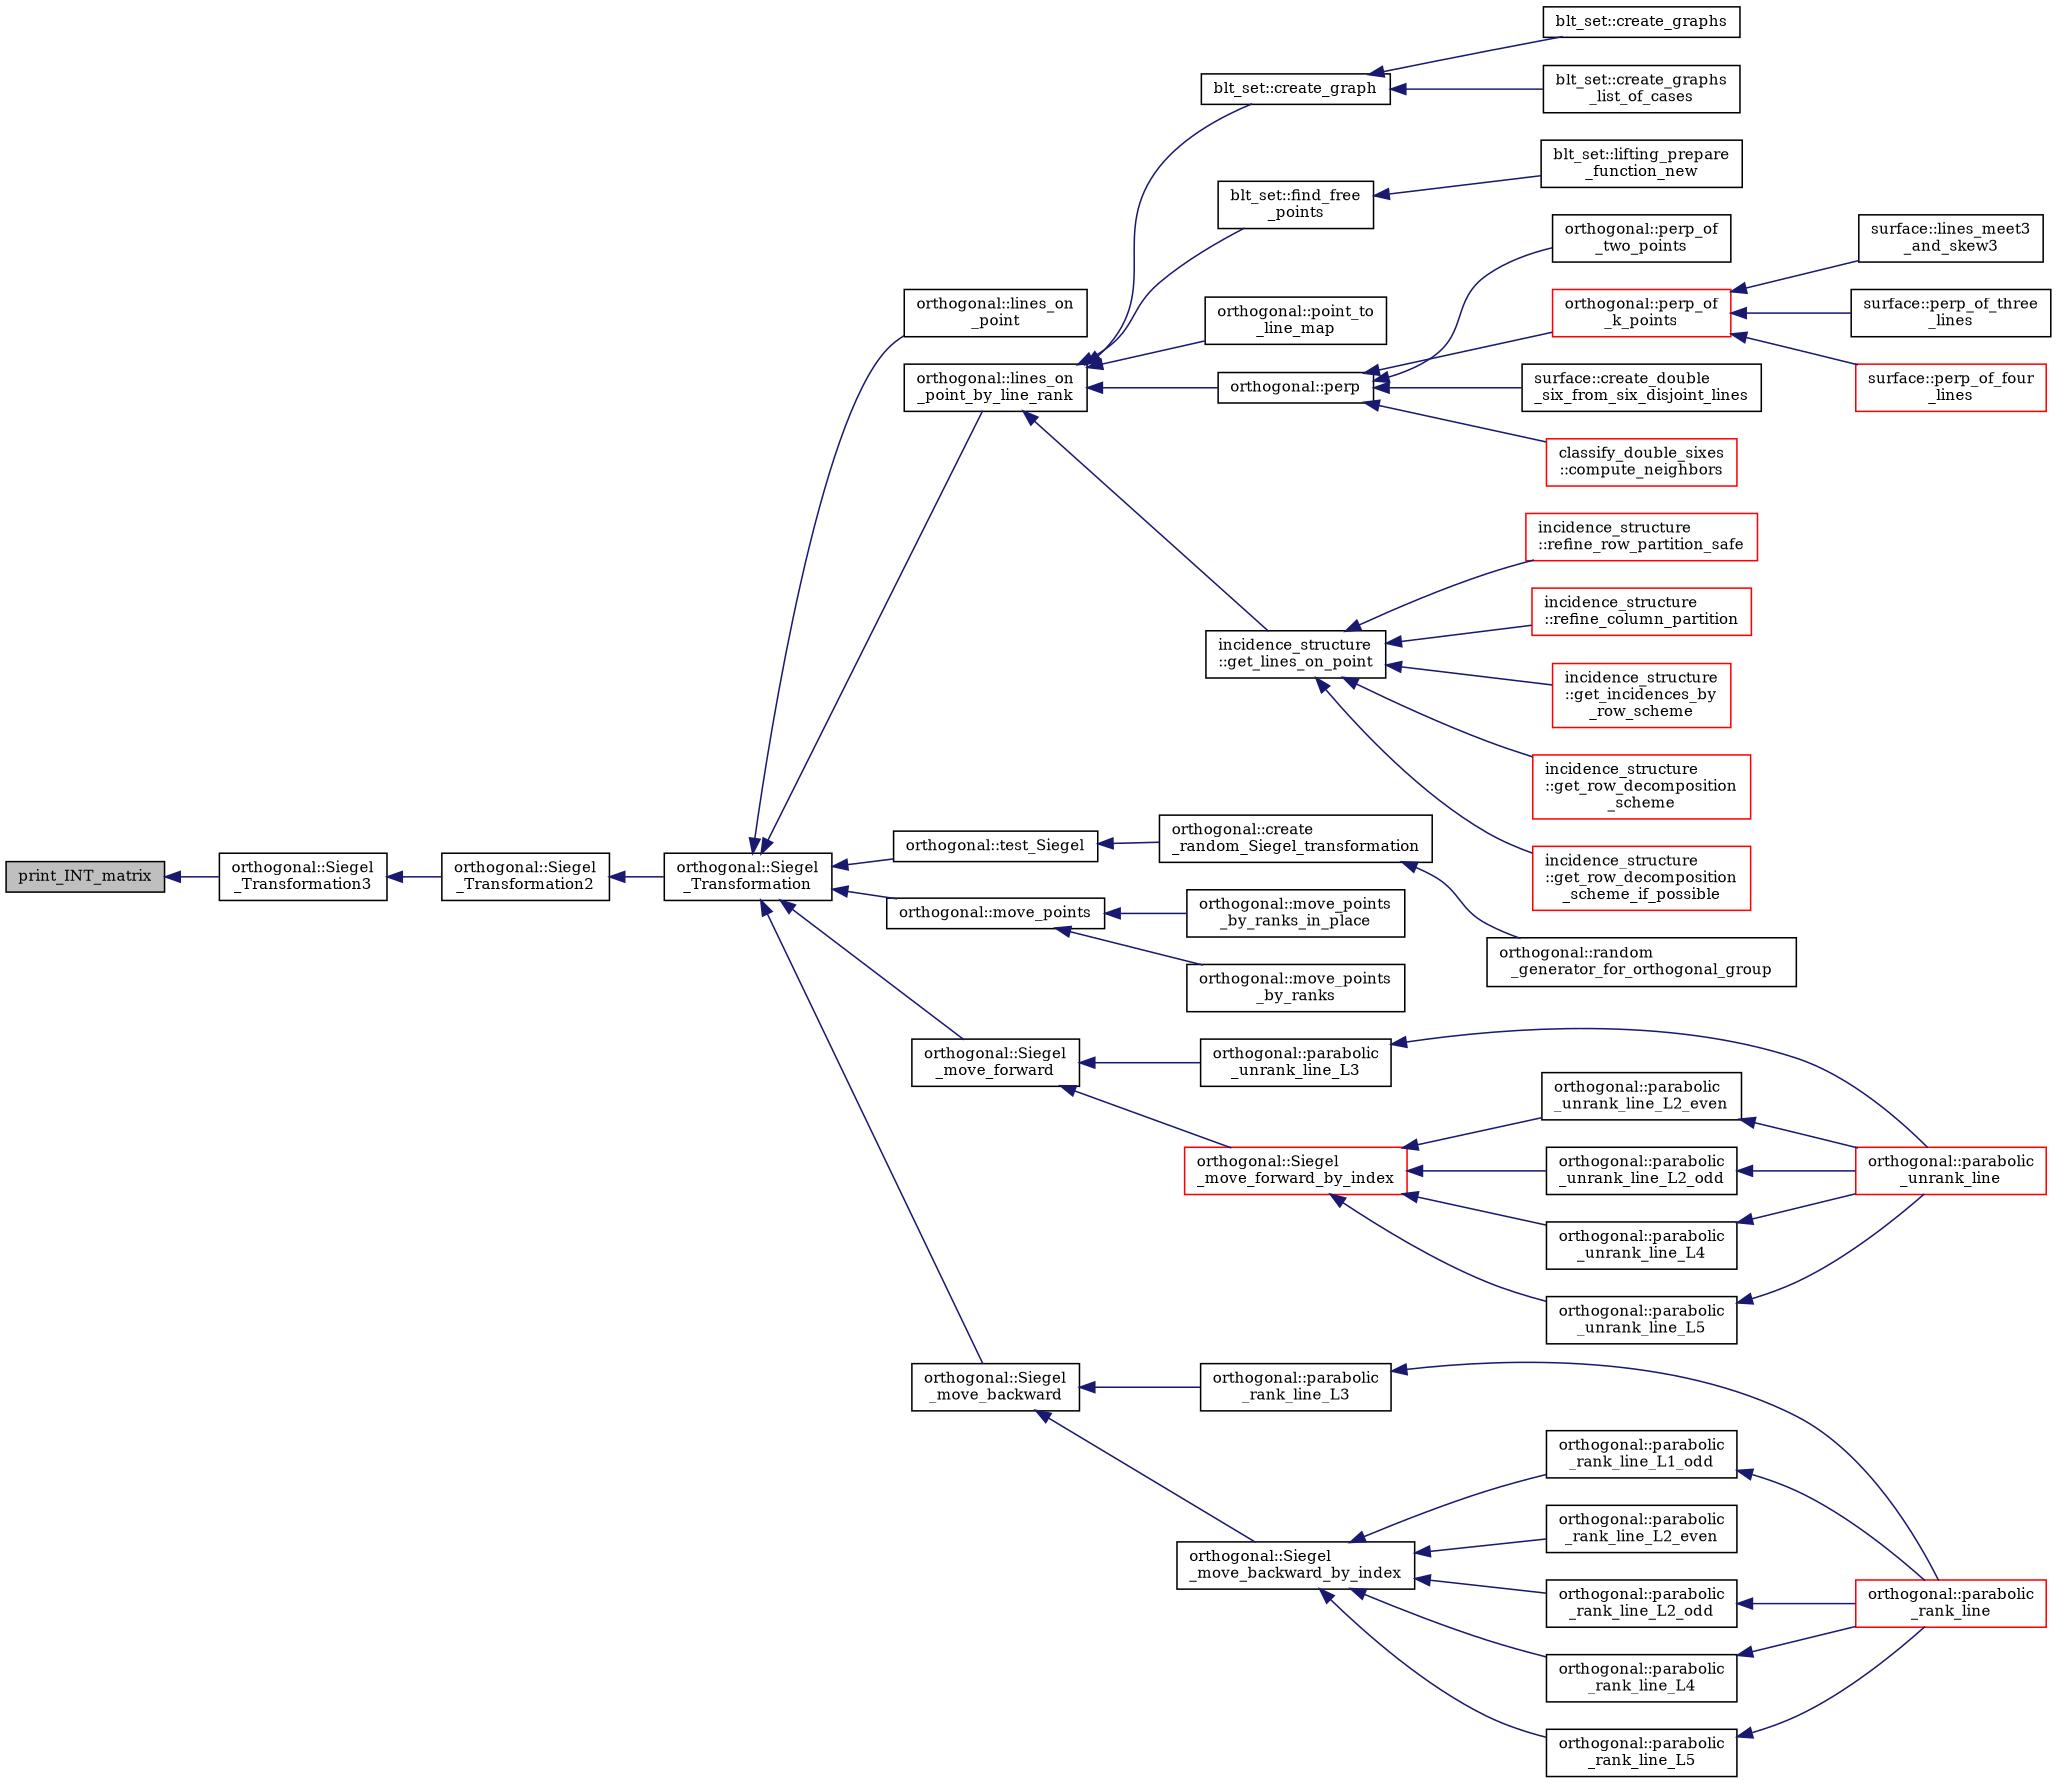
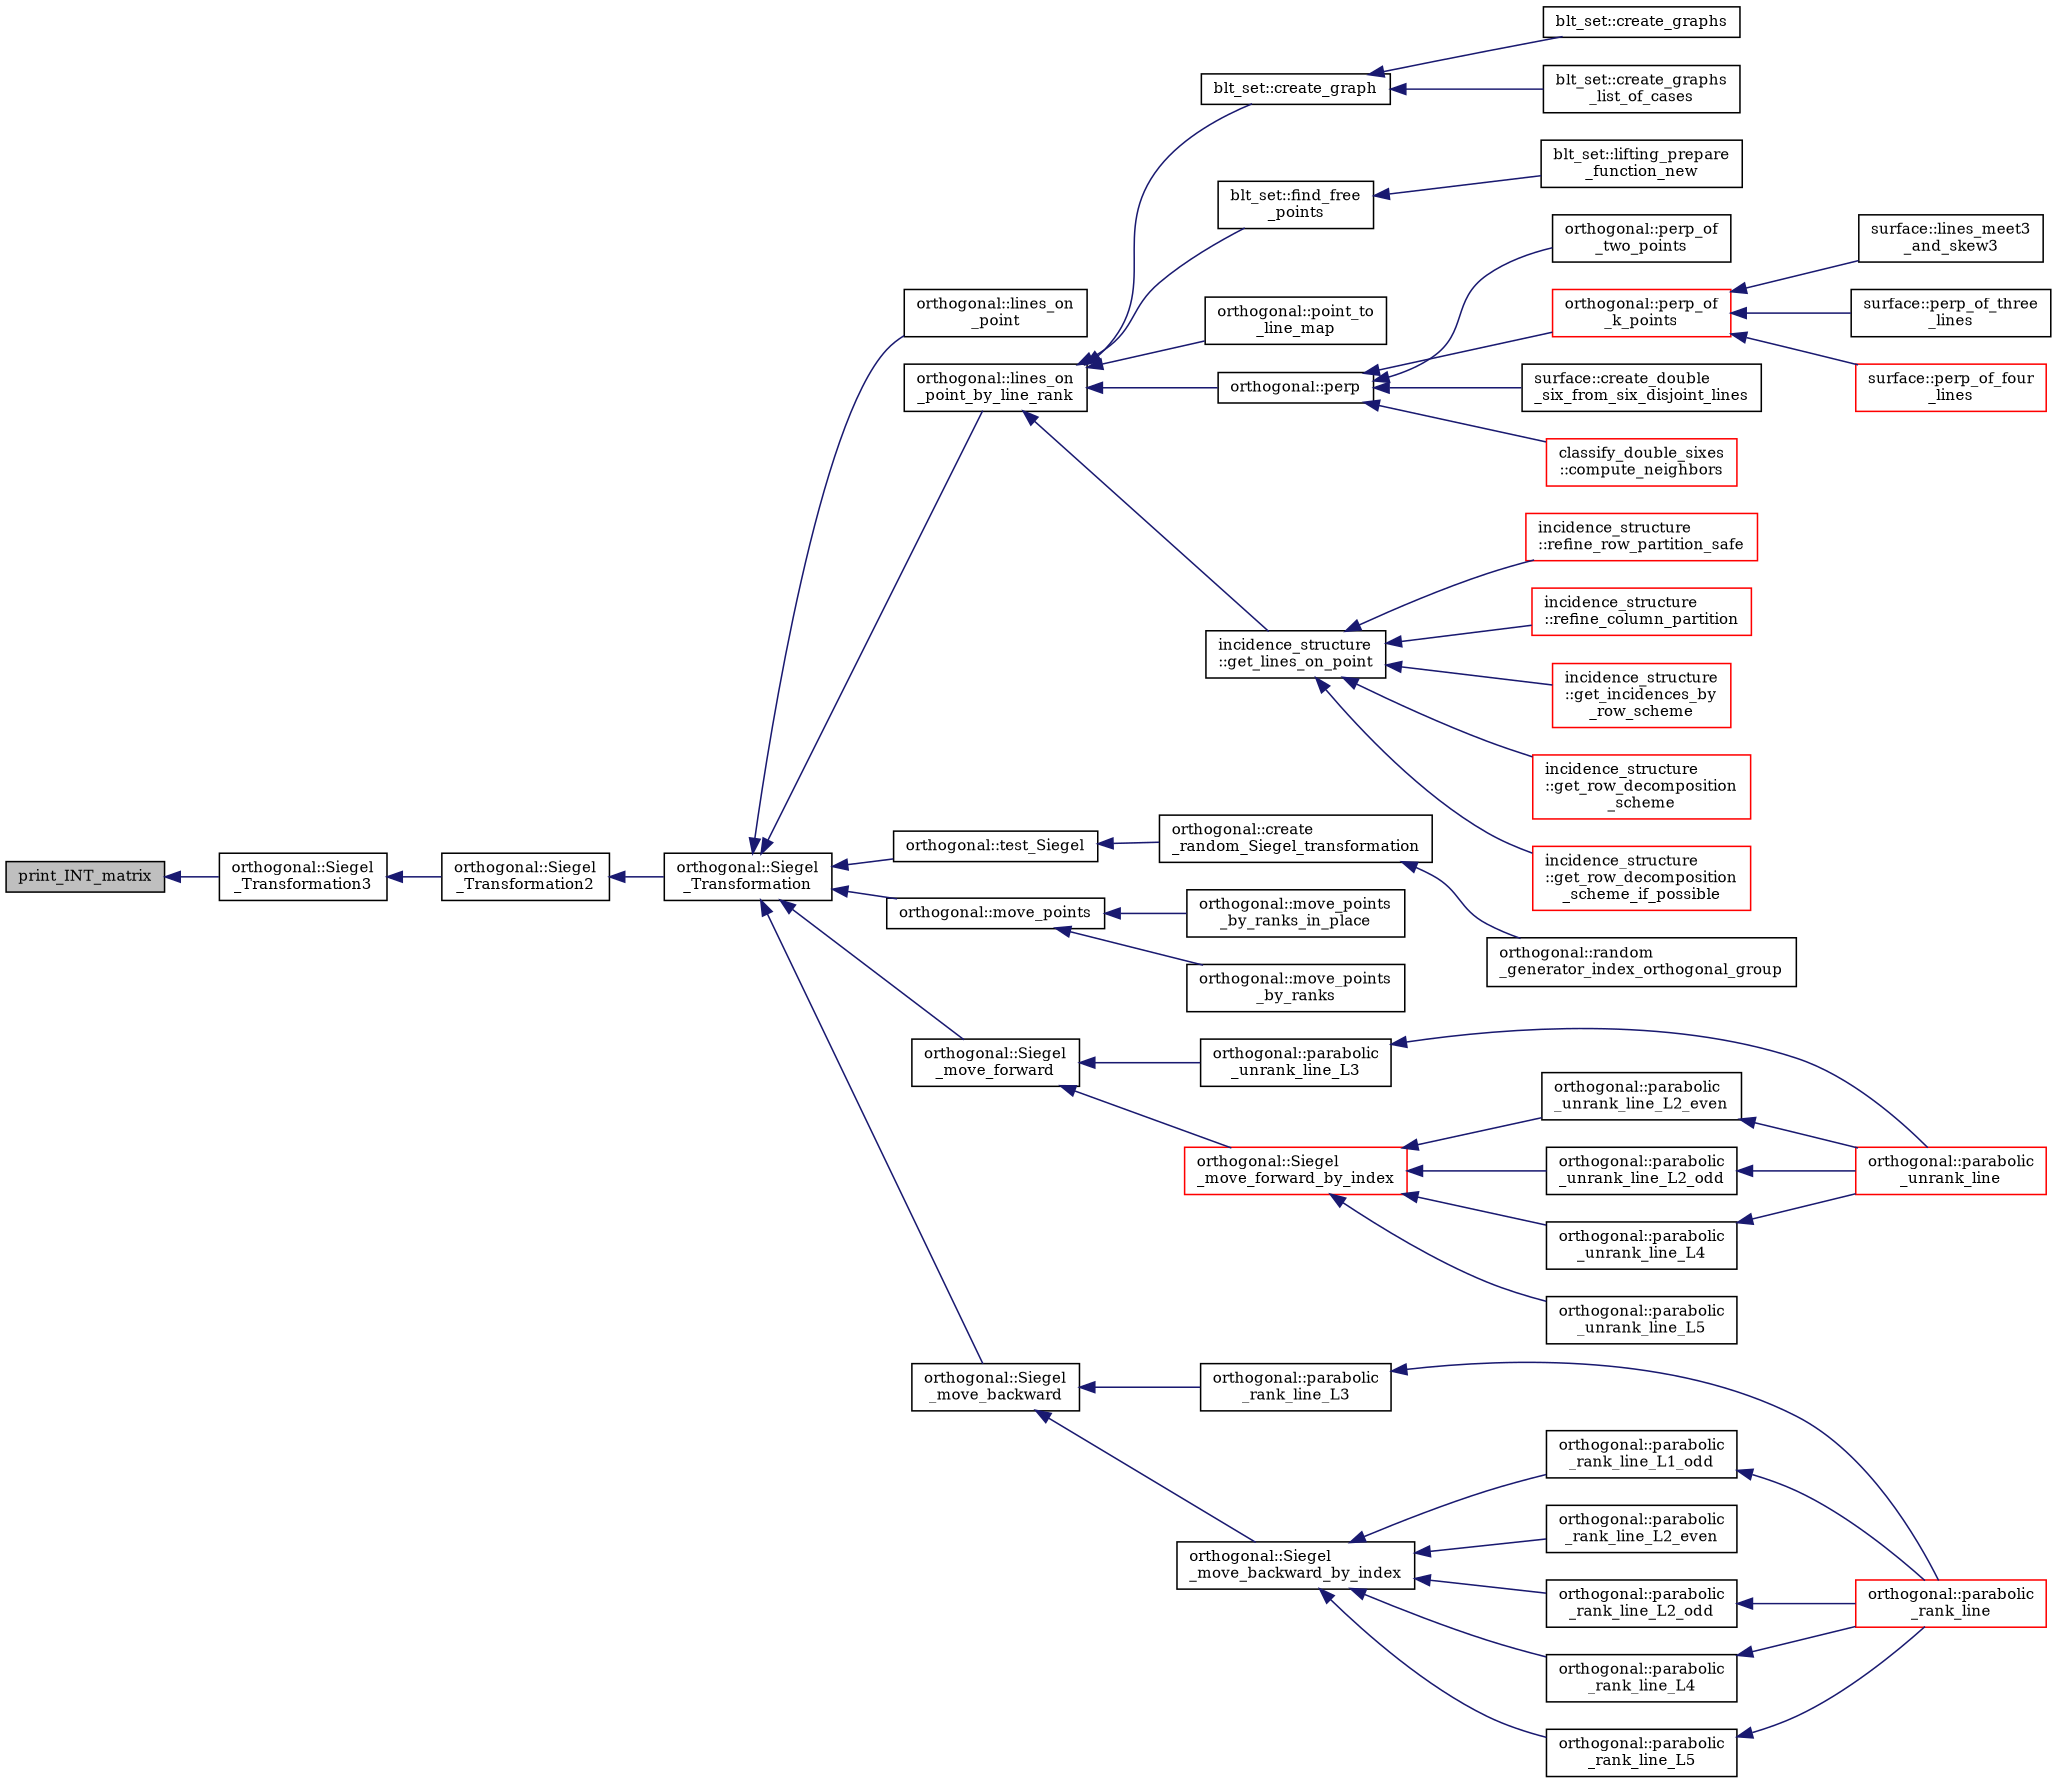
  digraph {
    fontname="DejaVu Serif"
    rankdir=LR
    node [color=black fillcolor=white fontname="DejaVu Serif" fontsize=10 shape=record style=filled]
    edge [color=midnightblue dir=back fontname="DejaVu Serif" fontsize=10 labelfontname=Helvetica labelfontsize=10 style=solid]
    n1 [fillcolor=grey75 fontcolor=black height=0.2 label=print_INT_matrix width=0.4]
    n2 [height=0.2 label="orthogonal::Siegel\l_Transformation3" width=0.4]
    n3 [height=0.2 label="orthogonal::Siegel\l_Transformation2" width=0.4]
    n4 [height=0.2 label="orthogonal::Siegel\l_Transformation" width=0.4]
    n5 [height=0.2 label="orthogonal::lines_on\l_point" width=0.4]
    n6 [height=0.2 label="orthogonal::lines_on\l_point_by_line_rank" width=0.4]
    n7 [height=0.2 label="orthogonal::test_Siegel" width=0.4]
    n8 [height=0.2 label="orthogonal::move_points" width=0.4]
    n9 [height=0.2 label="orthogonal::Siegel\l_move_forward" width=0.4]
    n10 [height=0.2 label="orthogonal::Siegel\l_move_backward" width=0.4]
    n11 [height=0.2 label="blt_set::create_graph" width=0.4]
    n12 [height=0.2 label="blt_set::find_free\l_points" width=0.4]
    n13 [height=0.2 label="orthogonal::point_to\l_line_map" width=0.4]
    n14 [height=0.2 label="orthogonal::perp" width=0.4]
    n15 [height=0.2 label="incidence_structure\l::get_lines_on_point" width=0.4]
    n16 [height=0.2 label="orthogonal::create\l_random_Siegel_transformation" width=0.4]
    n17 [height=0.2 label="orthogonal::move_points\l_by_ranks_in_place" width=0.4]
    n18 [height=0.2 label="orthogonal::move_points\l_by_ranks" width=0.4]
    n19 [height=0.2 label="orthogonal::parabolic\l_unrank_line_L3" width=0.4]
    n20 [color=red height=0.2 label="orthogonal::Siegel\l_move_forward_by_index" width=0.4]
    n21 [height=0.2 label="orthogonal::parabolic\l_rank_line_L3" width=0.4]
    n22 [height=0.2 label="orthogonal::Siegel\l_move_backward_by_index" width=0.4]
-   n23 [height=0.2 label="orthogonal::random\l_generator_for_orthogonal_group" width=0.4]
+   n23 [height=0.2 label="orthogonal::random\l_generator_index_orthogonal_group" width=0.4]
    n24 [height=0.2 label="blt_set::create_graphs" width=0.4]
    n25 [height=0.2 label="blt_set::create_graphs\l_list_of_cases" width=0.4]
    n26 [height=0.2 label="blt_set::lifting_prepare\l_function_new" width=0.4]
    n27 [height=0.2 label="orthogonal::perp_of\l_two_points" width=0.4]
    n28 [color=red height=0.2 label="orthogonal::perp_of\l_k_points" width=0.4]
    n29 [height=0.2 label="surface::create_double\l_six_from_six_disjoint_lines" width=0.4]
    n30 [color=red height=0.2 label="classify_double_sixes\l::compute_neighbors" width=0.4]
    n31 [color=red height=0.2 label="incidence_structure\l::refine_row_partition_safe" width=0.4]
    n32 [color=red height=0.2 label="incidence_structure\l::refine_column_partition" width=0.4]
    n33 [color=red height=0.2 label="incidence_structure\l::get_incidences_by\l_row_scheme" width=0.4]
    n34 [color=red height=0.2 label="incidence_structure\l::get_row_decomposition\l_scheme" width=0.4]
    n35 [color=red height=0.2 label="incidence_structure\l::get_row_decomposition\l_scheme_if_possible" width=0.4]
    n36 [height=0.2 label="surface::lines_meet3\l_and_skew3" width=0.4]
    n37 [height=0.2 label="surface::perp_of_three\l_lines" width=0.4]
    n38 [color=red height=0.2 label="surface::perp_of_four\l_lines" width=0.4]
    n39 [color=red height=0.2 label="orthogonal::parabolic\l_unrank_line" width=0.4]
    n40 [height=0.2 label="orthogonal::parabolic\l_unrank_line_L2_even" width=0.4]
    n41 [height=0.2 label="orthogonal::parabolic\l_unrank_line_L2_odd" width=0.4]
    n42 [height=0.2 label="orthogonal::parabolic\l_unrank_line_L4" width=0.4]
    n43 [height=0.2 label="orthogonal::parabolic\l_unrank_line_L5" width=0.4]
    n44 [color=red height=0.2 label="orthogonal::parabolic\l_rank_line" width=0.4]
    n45 [height=0.2 label="orthogonal::parabolic\l_rank_line_L1_odd" width=0.4]
    n46 [height=0.2 label="orthogonal::parabolic\l_rank_line_L2_even" width=0.4]
    n47 [height=0.2 label="orthogonal::parabolic\l_rank_line_L2_odd" width=0.4]
    n48 [height=0.2 label="orthogonal::parabolic\l_rank_line_L4" width=0.4]
    n49 [height=0.2 label="orthogonal::parabolic\l_rank_line_L5" width=0.4]
    n1 -> n2
    n2 -> n3
    n3 -> n4
    n4 -> n5
    n4 -> n6
    n4 -> n7
    n4 -> n8
    n4 -> n9
    n4 -> n10
    n6 -> n11
    n6 -> n12
    n6 -> n13
    n6 -> n14
    n6 -> n15
    n7 -> n16
    n8 -> n17
    n8 -> n18
    n9 -> n19
    n9 -> n20
    n10 -> n21
    n10 -> n22
    n11 -> n24
    n11 -> n25
    n12 -> n26
    n14 -> n27
    n14 -> n28
    n14 -> n29
    n14 -> n30
    n15 -> n31
    n15 -> n32
    n15 -> n33
    n15 -> n34
    n15 -> n35
    n16 -> n23
    n19 -> n39
    n20 -> n40
    n20 -> n41
    n20 -> n42
    n20 -> n43
    n21 -> n44
    n22 -> n45
    n22 -> n46
    n22 -> n47
    n22 -> n48
    n22 -> n49
    n28 -> n36
    n28 -> n37
    n28 -> n38
    n40 -> n39
    n41 -> n39
    n42 -> n39
-   n43 -> n39
    n45 -> n44
    n47 -> n44
    n48 -> n44
    n49 -> n44
  }
